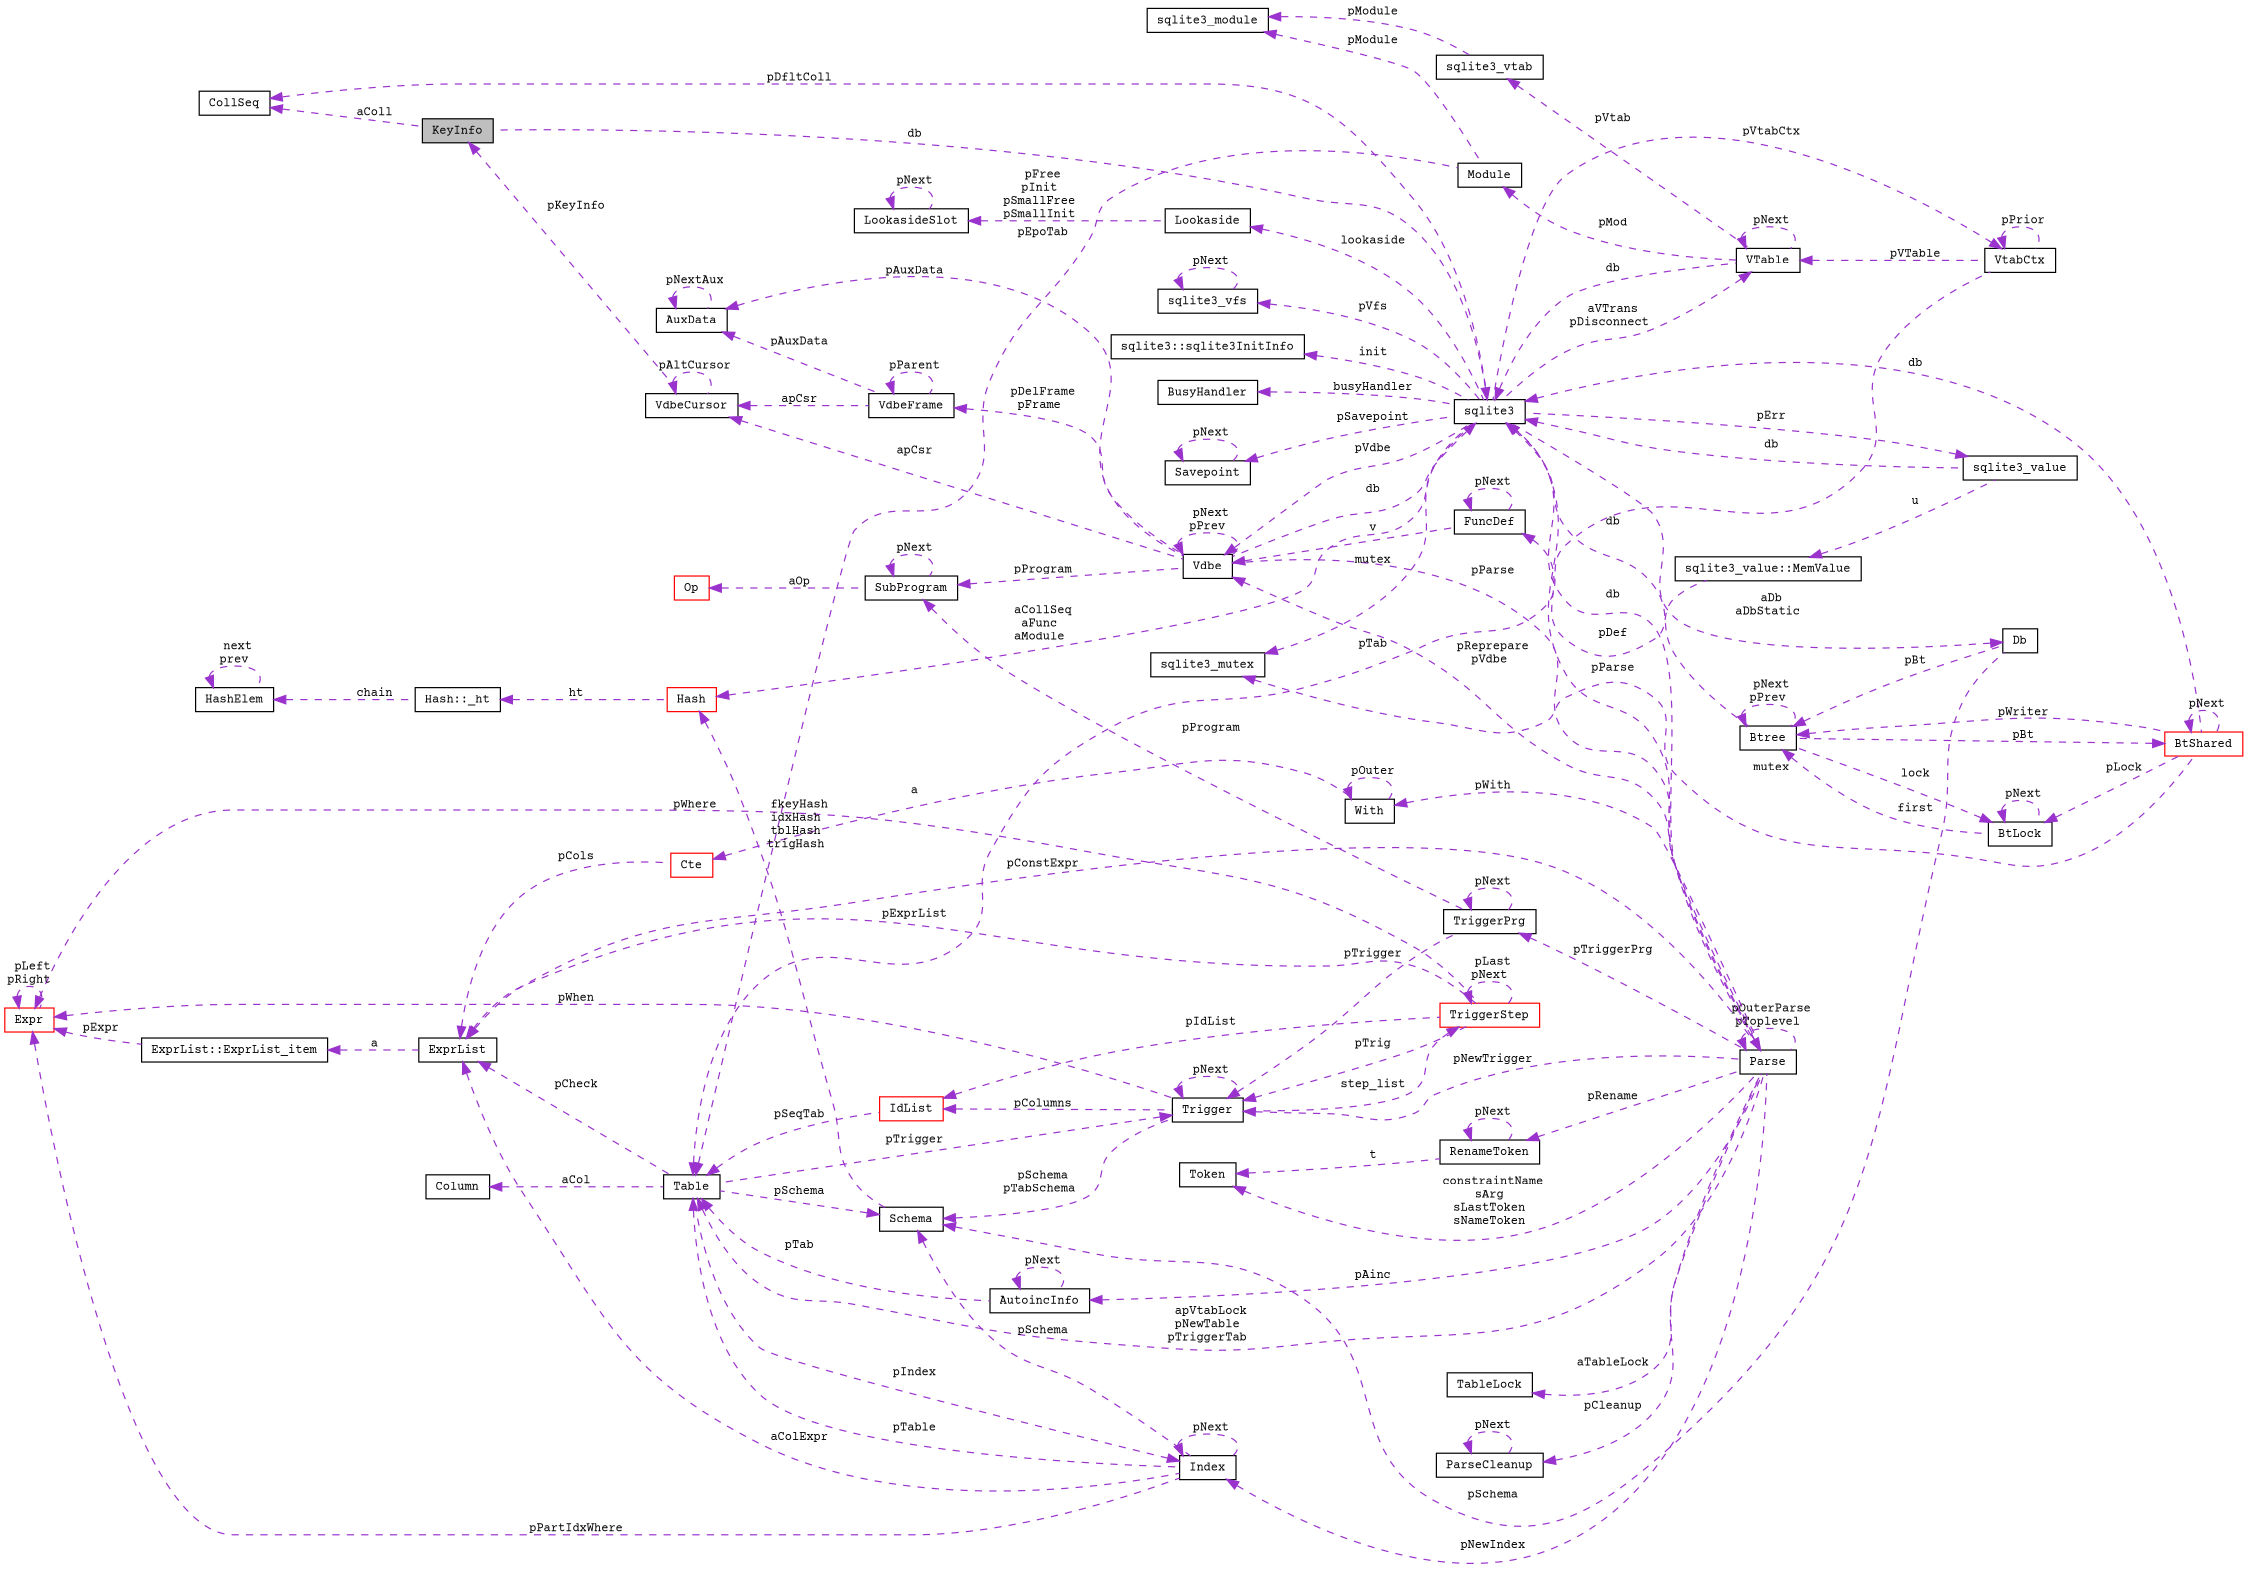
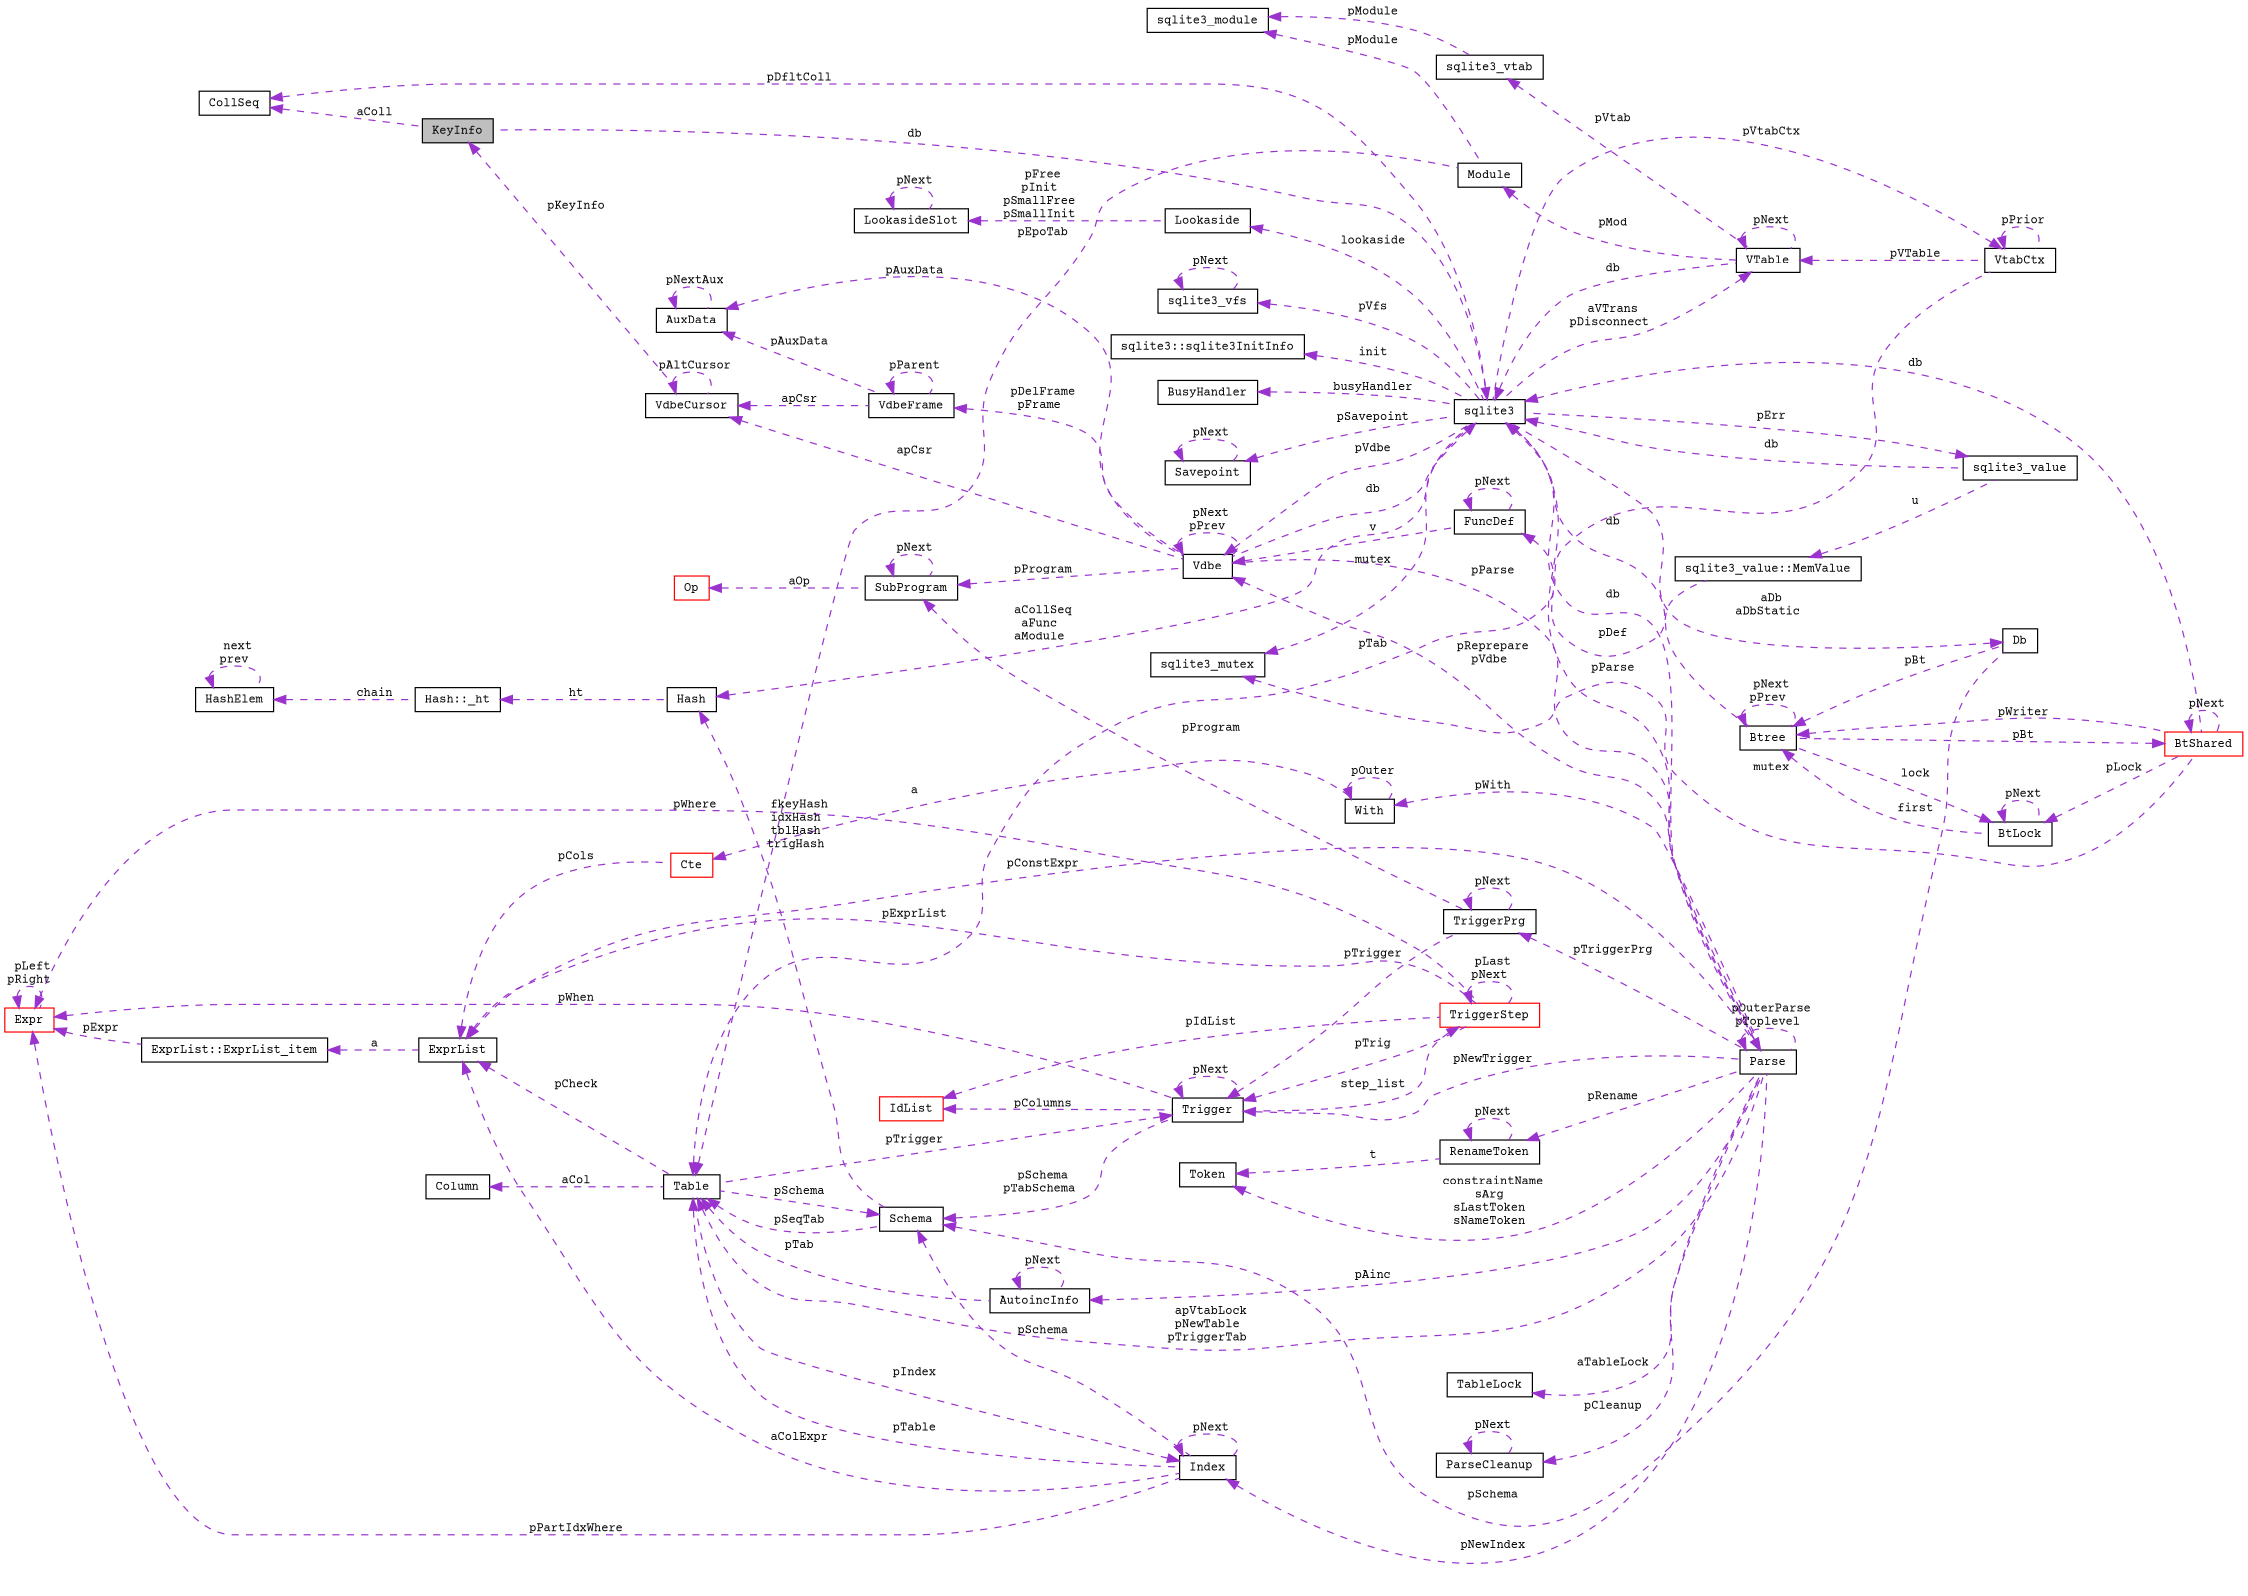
  digraph {
    fontname="Courier Prime"
    rankdir=LR
    node [color=black fillcolor=white fontname="Courier Prime" fontsize=10 shape=record style=filled]
    edge [color=darkorchid3 dir=back fontname="Courier Prime" fontsize=10 labelfontname=Helvetica labelfontsize=10 style=dashed]
    n1 [fillcolor=grey75 fontcolor=black height=0.2 label=KeyInfo width=0.4]
    n2 [height=0.2 label=VdbeCursor width=0.4]
    n3 [height=0.2 label=Vdbe width=0.4]
    n4 [height=0.2 label=VdbeFrame width=0.4]
    n5 [height=0.2 label=sqlite3 width=0.4]
    n6 [height=0.2 label=Parse width=0.4]
    n7 [height=0.2 label=Btree width=0.4]
    n8 [color=red height=0.2 label=BtShared width=0.4]
    n9 [height=0.2 label=sqlite3_value width=0.4]
    n10 [height=0.2 label=VTable width=0.4]
    n11 [height=0.2 label=FuncDef width=0.4]
    n12 [height=0.2 label=Db width=0.4]
    n13 [height=0.2 label=BtLock width=0.4]
    n14 [height=0.2 label=VtabCtx width=0.4]
    n15 [height=0.2 label=sqlite3_vfs width=0.4]
    n16 [height=0.2 label=ExprList width=0.4]
    n17 [height=0.2 label=Table width=0.4]
    n18 [height=0.2 label=Index width=0.4]
    n19 [color=red height=0.2 label=TriggerStep width=0.4]
    n20 [color=red height=0.2 label=Cte width=0.4]
    n21 [height=0.2 label=AutoincInfo width=0.4]
    n22 [height=0.2 label=Schema width=0.4]
    n23 [height=0.2 label=Module width=0.4]
    n24 [height=0.2 label=Trigger width=0.4]
    n25 [height=0.2 label=With width=0.4]
    n26 [height=0.2 label="ExprList::ExprList_item" width=0.4]
    n27 [color=red height=0.2 label=Expr width=0.4]
    n28 [height=0.2 label=TriggerPrg width=0.4]
    n29 [height=0.2 label=Token width=0.4]
    n30 [height=0.2 label=RenameToken width=0.4]
    n31 [height=0.2 label=TableLock width=0.4]
    n32 [height=0.2 label=Column width=0.4]
-   n33 [color=red height=0.2 label=Hash width=0.4]
+   n33 [height=0.2 label=Hash width=0.4]
    n34 [height=0.2 label=HashElem width=0.4]
    n35 [height=0.2 label="Hash::_ht" width=0.4]
    n36 [color=red height=0.2 label=IdList width=0.4]
    n37 [height=0.2 label=SubProgram width=0.4]
    n38 [color=red height=0.2 label=Op width=0.4]
    n39 [height=0.2 label=ParseCleanup width=0.4]
    n40 [height=0.2 label=AuxData width=0.4]
    n41 [height=0.2 label=CollSeq width=0.4]
    n42 [height=0.2 label=sqlite3_mutex width=0.4]
    n43 [height=0.2 label="sqlite3::sqlite3InitInfo" width=0.4]
    n44 [height=0.2 label="sqlite3_value::MemValue" width=0.4]
    n45 [height=0.2 label=Lookaside width=0.4]
    n46 [height=0.2 label=LookasideSlot width=0.4]
    n47 [height=0.2 label=sqlite3_module width=0.4]
    n48 [height=0.2 label=sqlite3_vtab width=0.4]
    n49 [height=0.2 label=BusyHandler width=0.4]
    n50 [height=0.2 label=Savepoint width=0.4]
    n1 -> n2 [label=" pKeyInfo"]
    n2 -> n2 [label=" pAltCursor"]
    n2 -> n3 [label=" apCsr"]
    n2 -> n4 [label=" apCsr"]
    n3 -> n3 [label=" pNext\npPrev"]
    n3 -> n5 [label=" pVdbe"]
    n3 -> n6 [label=" pReprepare\npVdbe"]
    n3 -> n11 [label=" v"]
    n4 -> n3 [label=" pDelFrame\npFrame"]
    n4 -> n4 [label=" pParent"]
    n5 -> n1 [label=" db"]
    n5 -> n3 [label=" db"]
    n5 -> n6 [label=" db"]
    n5 -> n7 [label=" db"]
    n5 -> n8 [label=" db"]
    n5 -> n9 [label=" db"]
    n5 -> n10 [label=" db"]
    n6 -> n3 [label=" pParse"]
    n6 -> n5 [label=" pParse"]
    n6 -> n6 [label=" pOuterParse\npToplevel"]
    n7 -> n7 [label=" pNext\npPrev"]
    n7 -> n8 [label=" pWriter"]
    n7 -> n12 [label=" pBt"]
    n7 -> n13 [label=" first"]
    n8 -> n7 [label=" pBt"]
    n8 -> n8 [label=" pNext"]
    n9 -> n5 [label=" pErr"]
    n10 -> n5 [label=" aVTrans\npDisconnect"]
    n10 -> n10 [label=" pNext"]
    n10 -> n14 [label=" pVTable"]
    n11 -> n11 [label=" pNext"]
    n11 -> n44 [label=" pDef"]
    n12 -> n5 [label=" aDb\naDbStatic"]
    n13 -> n7 [label=" lock"]
    n13 -> n8 [label=" pLock"]
    n13 -> n13 [label=" pNext"]
    n14 -> n5 [label=" pVtabCtx"]
    n14 -> n14 [label=" pPrior"]
    n15 -> n5 [label=" pVfs"]
    n15 -> n15 [label=" pNext"]
    n16 -> n6 [label=" pConstExpr"]
    n16 -> n17 [label=" pCheck"]
    n16 -> n18 [label=" aColExpr"]
    n16 -> n19 [label=" pExprList"]
    n16 -> n20 [label=" pCols"]
    n17 -> n6 [label=" apVtabLock\npNewTable\npTriggerTab"]
    n17 -> n14 [label=" pTab"]
    n17 -> n18 [label=" pTable"]
    n17 -> n21 [label=" pTab"]
-   n17 -> n36 [label=" pSeqTab"]
+   n17 -> n22 [label=" pSeqTab"]
    n17 -> n23 [label=" pEpoTab"]
    n18 -> n6 [label=" pNewIndex"]
    n18 -> n17 [label=" pIndex"]
    n18 -> n18 [label=" pNext"]
    n19 -> n19 [label=" pLast\npNext"]
    n19 -> n24 [label=" step_list"]
    n20 -> n25 [label=" a"]
    n21 -> n6 [label=" pAinc"]
    n21 -> n21 [label=" pNext"]
    n22 -> n12 [label=" pSchema"]
    n22 -> n17 [label=" pSchema"]
    n22 -> n18 [label=" pSchema"]
    n22 -> n24 [label=" pSchema\npTabSchema"]
    n23 -> n10 [label=" pMod"]
    n24 -> n6 [label=" pNewTrigger"]
    n24 -> n17 [label=" pTrigger"]
    n24 -> n19 [label=" pTrig"]
    n24 -> n24 [label=" pNext"]
    n24 -> n28 [label=" pTrigger"]
    n25 -> n6 [label=" pWith"]
    n25 -> n25 [label=" pOuter"]
    n26 -> n16 [label=" a"]
    n27 -> n18 [label=" pPartIdxWhere"]
    n27 -> n19 [label=" pWhere"]
    n27 -> n24 [label=" pWhen"]
    n27 -> n26 [label=" pExpr"]
    n27 -> n27 [label=" pLeft\npRight"]
    n28 -> n6 [label=" pTriggerPrg"]
    n28 -> n28 [label=" pNext"]
    n29 -> n6 [label=" constraintName\nsArg\nsLastToken\nsNameToken"]
    n29 -> n30 [label=" t"]
    n30 -> n6 [label=" pRename"]
    n30 -> n30 [label=" pNext"]
    n31 -> n6 [label=" aTableLock"]
    n32 -> n17 [label=" aCol"]
    n33 -> n5 [label=" aCollSeq\naFunc\naModule"]
    n33 -> n22 [label=" fkeyHash\nidxHash\ntblHash\ntrigHash"]
    n34 -> n34 [label=" next\nprev"]
    n34 -> n35 [label=" chain"]
    n35 -> n33 [label=" ht"]
    n36 -> n19 [label=" pIdList"]
    n36 -> n24 [label=" pColumns"]
    n37 -> n3 [label=" pProgram"]
    n37 -> n28 [label=" pProgram"]
    n37 -> n37 [label=" pNext"]
    n38 -> n37 [label=" aOp"]
    n39 -> n6 [label=" pCleanup"]
    n39 -> n39 [label=" pNext"]
    n40 -> n3 [label=" pAuxData"]
    n40 -> n4 [label=" pAuxData"]
    n40 -> n40 [label=" pNextAux"]
    n41 -> n1 [label=" aColl"]
    n41 -> n5 [label=" pDfltColl"]
    n42 -> n5 [label=" mutex"]
    n42 -> n8 [label=" mutex"]
    n43 -> n5 [label=" init"]
    n44 -> n9 [label=" u"]
    n45 -> n5 [label=" lookaside"]
    n46 -> n45 [label=" pFree\npInit\npSmallFree\npSmallInit"]
    n46 -> n46 [label=" pNext"]
    n47 -> n23 [label=" pModule"]
    n47 -> n48 [label=" pModule"]
    n48 -> n10 [label=" pVtab"]
    n49 -> n5 [label=" busyHandler"]
    n50 -> n5 [label=" pSavepoint"]
    n50 -> n50 [label=" pNext"]
  }
